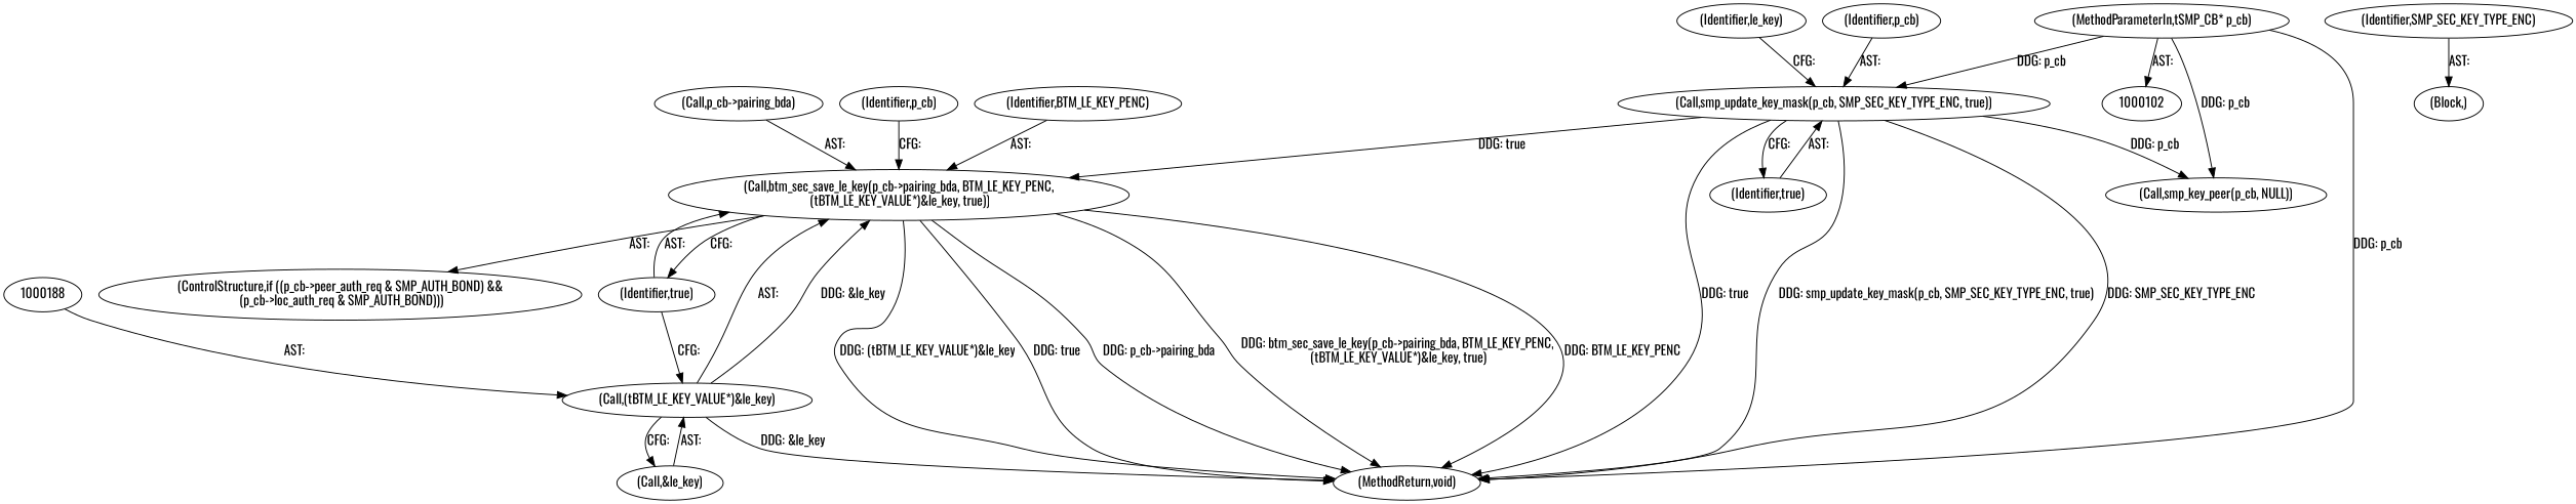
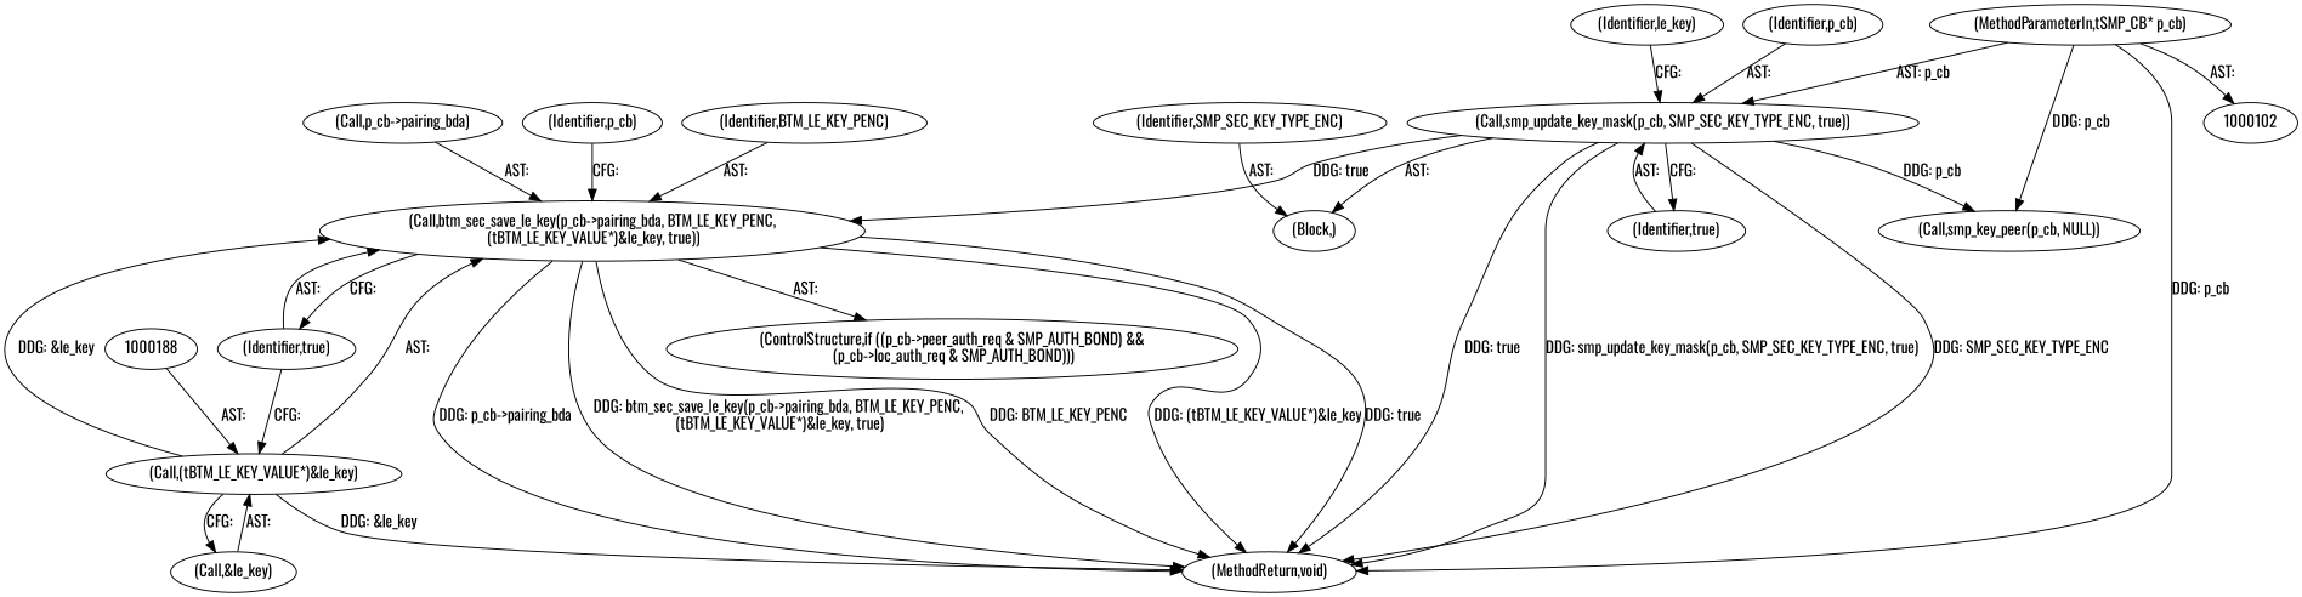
  digraph {
    fontname=Oswald
    node [fontname=Oswald]
    edge [fontname=Oswald]
    n1 [label="(Call,btm_sec_save_le_key(p_cb->pairing_bda, BTM_LE_KEY_PENC,\n (tBTM_LE_KEY_VALUE*)&le_key, true))"]
    n2 [label="(ControlStructure,if ((p_cb->peer_auth_req & SMP_AUTH_BOND) &&\n (p_cb->loc_auth_req & SMP_AUTH_BOND)))"]
    n3 [label="(Identifier,true)"]
    n4 [label="(MethodReturn,void)"]
    n5 [label="(Call,(tBTM_LE_KEY_VALUE*)&le_key)"]
    n6 [label="(Call,&le_key)"]
    n7 [label="(Call,smp_update_key_mask(p_cb, SMP_SEC_KEY_TYPE_ENC, true))"]
    n8 [label="(Identifier,true)"]
    n9 [label="(Block,)"]
    n10 [label="(Call,smp_key_peer(p_cb, NULL))"]
    n11 [label="(MethodParameterIn,tSMP_CB* p_cb)"]
    1000102
    n13 [label="(Identifier,le_key)"]
    n14 [label="(Call,p_cb->pairing_bda)"]
    n15 [label="(Identifier,p_cb)"]
    n16 [label="(Identifier,BTM_LE_KEY_PENC)"]
    n17 [label="(Identifier,p_cb)"]
    n18 [label="(Identifier,SMP_SEC_KEY_TYPE_ENC)"]
    1000188
    n1 -> n2 [label="AST: "]
    n1 -> n3 [label="CFG: "]
    n1 -> n4 [label="DDG: btm_sec_save_le_key(p_cb->pairing_bda, BTM_LE_KEY_PENC,\n (tBTM_LE_KEY_VALUE*)&le_key, true)"]
    n1 -> n4 [label="DDG: BTM_LE_KEY_PENC"]
    n1 -> n4 [label="DDG: (tBTM_LE_KEY_VALUE*)&le_key"]
    n1 -> n4 [label="DDG: true"]
    n1 -> n4 [label="DDG: p_cb->pairing_bda"]
    n3 -> n1 [label="AST: "]
    n3 -> n5 [label="CFG: "]
    n5 -> n1 [label="AST: "]
    n5 -> n1 [label="DDG: &le_key"]
    n5 -> n4 [label="DDG: &le_key"]
    n5 -> n6 [label="CFG: "]
    n6 -> n5 [label="AST: "]
    n7 -> n1 [label="DDG: true"]
    n7 -> n4 [label="DDG: smp_update_key_mask(p_cb, SMP_SEC_KEY_TYPE_ENC, true)"]
    n7 -> n4 [label="DDG: SMP_SEC_KEY_TYPE_ENC"]
    n7 -> n4 [label="DDG: true"]
    n7 -> n8 [label="CFG: "]
+   n7 -> n9 [label="AST: "]
    n7 -> n10 [label="DDG: p_cb"]
    n8 -> n7 [label="AST: "]
    n11 -> n4 [label="DDG: p_cb"]
-   n11 -> n7 [label="DDG: p_cb"]
+   n11 -> n7 [label="AST: p_cb"]
    n11 -> n10 [label="DDG: p_cb"]
    n11 -> 1000102 [label="AST: "]
    n13 -> n7 [label="CFG: "]
    n14 -> n1 [label="AST: "]
    n15 -> n1 [label="CFG: "]
    n16 -> n1 [label="AST: "]
    n17 -> n7 [label="AST: "]
    n18 -> n9 [label="AST: "]
    1000188 -> n5 [label="AST: "]
  }
